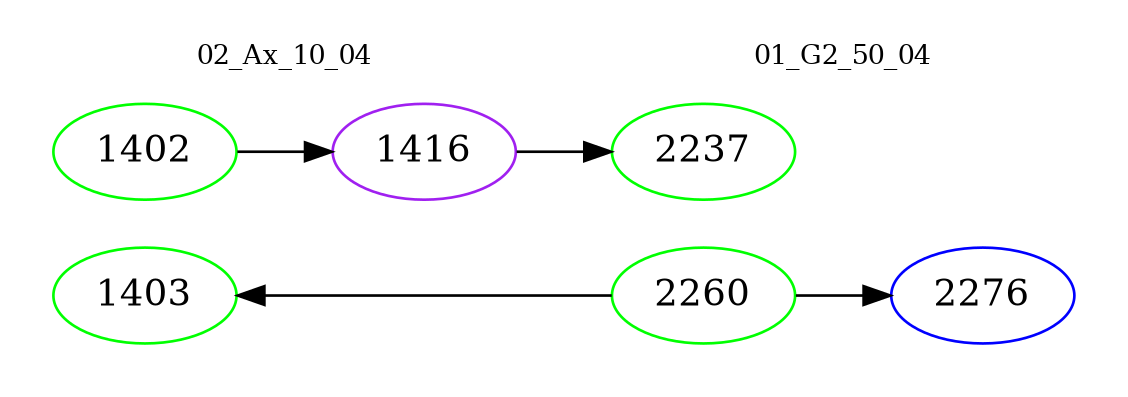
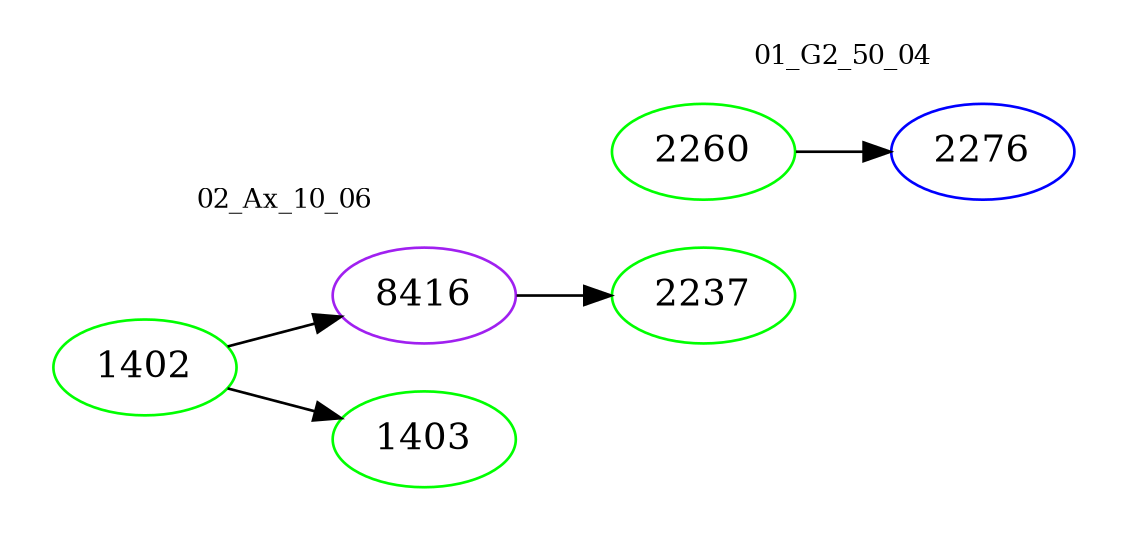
  digraph {
    rankdir=LR
    node [color=green]
    edge [color=black]
    n1 [label=1402]
    n2 [label=1403]
-   n3 [color=purple label=1416]
+   n3 [color=purple label=8416]
    n4 [label=2260]
    n5 [label=2237]
    n6 [color=blue label=2276]
    subgraph cluster_1 {
      color=white
      fontsize=10
-     label="02_Ax_10_04"
+     label="02_Ax_10_06"
      n1
      n2
      n3
    }
    subgraph cluster_2 {
      color=white
      fontsize=10
      label="01_G2_50_04"
      n4
      n5
      n6
    }
-   n4 -> n2
+   n1 -> n2
    n1 -> n3
    n3 -> n5
    n4 -> n6
  }
